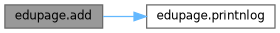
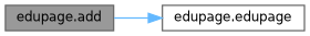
  digraph {
    rankdir=LR
    node [fontname=Helvetica fontsize=10 shape=box style=filled]
    n1 [color=gray40 fillcolor=grey60 fontcolor=black height=0.2 label="edupage.add" width=0.4]
-   n2 [color=grey40 fillcolor=white height=0.2 label="edupage.printnlog" width=0.4]
+   n2 [color=grey40 fillcolor=white height=0.2 label="edupage.edupage" width=0.4]
    n1 -> n2 [color=steelblue1 fontname=Helvetica fontsize=10 labelfontname=Helvetica labelfontsize=10 style=solid]
  }
